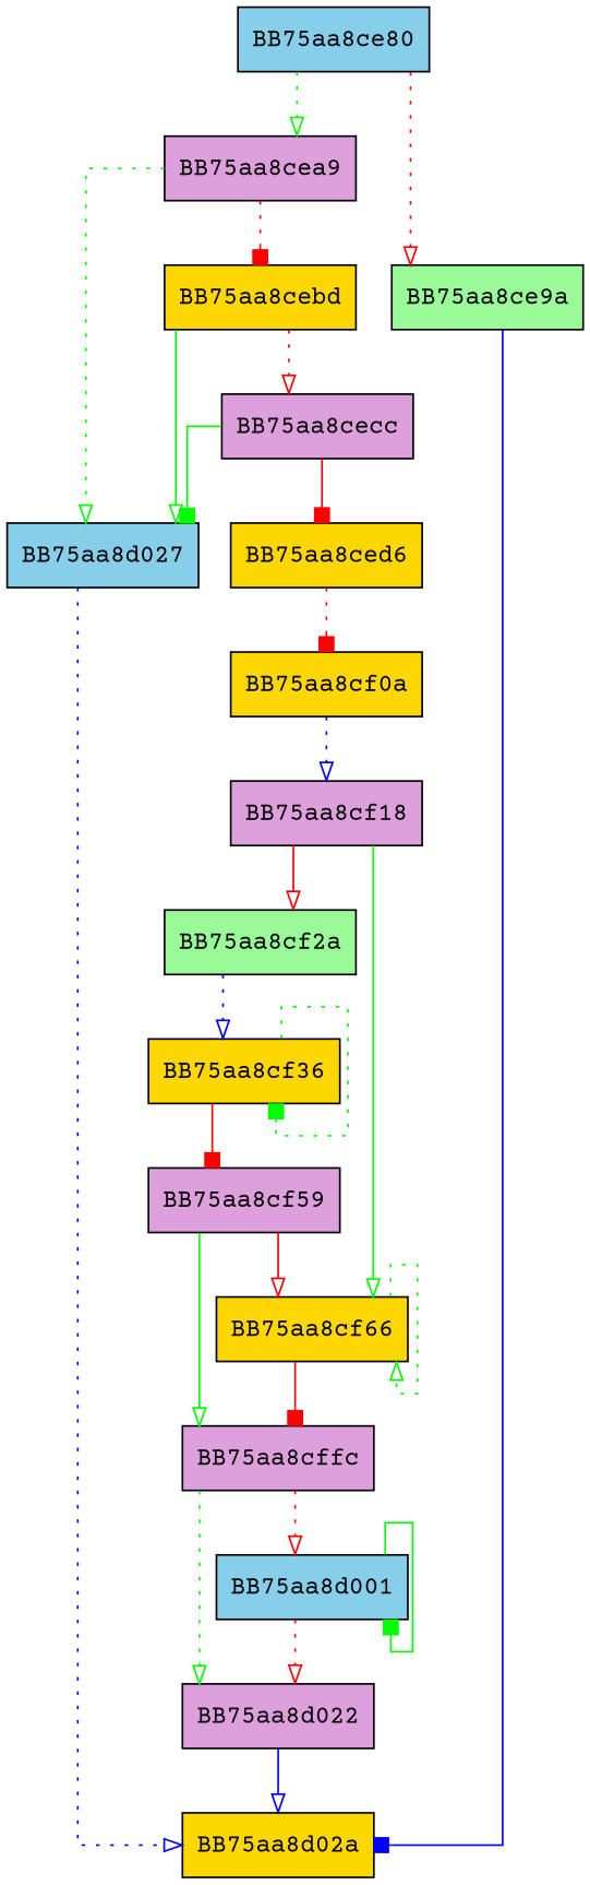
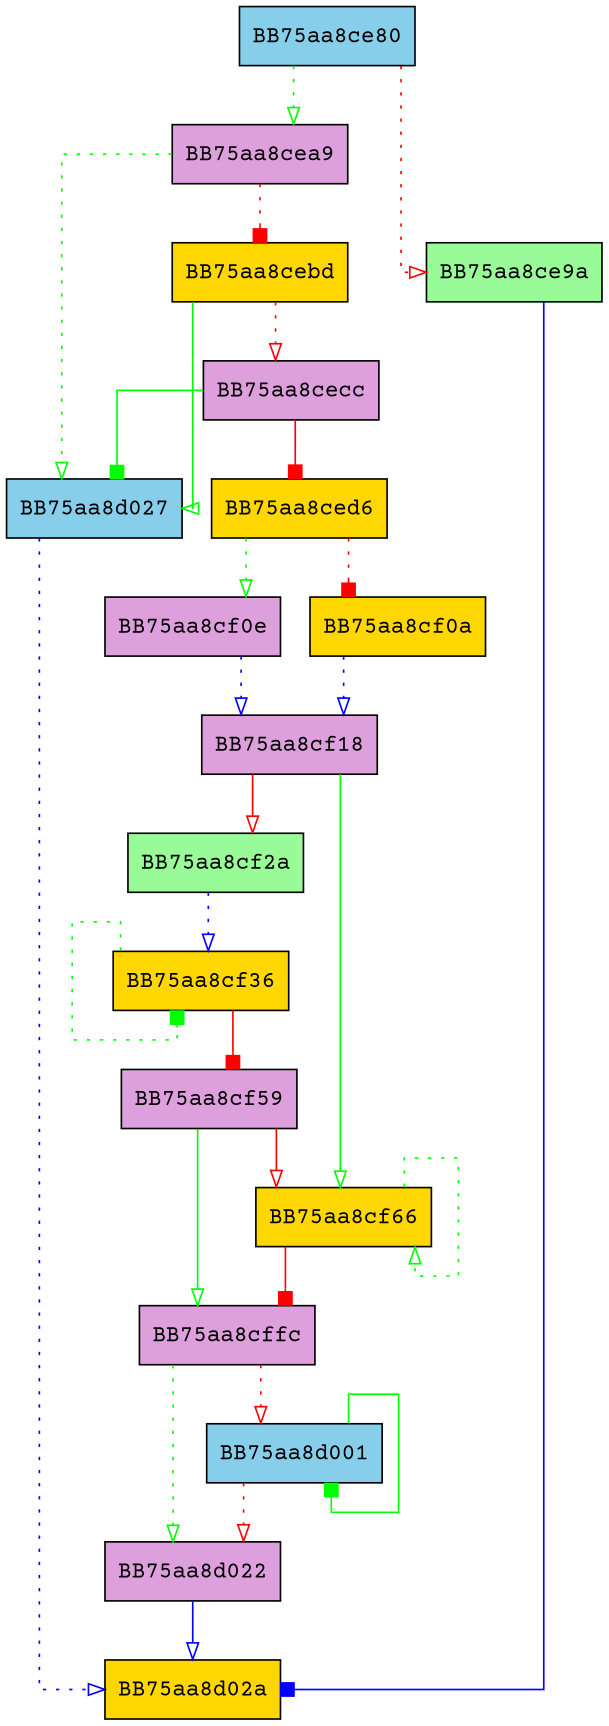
  digraph {
    fontname="Courier Prime"
    splines=ortho
    node [fillcolor=plum fontname="Courier Prime" shape=box style=filled]
    edge [arrowhead=onormal color=green fontname="Courier Prime" style=dotted]
    BB75aa8ce80 [fillcolor=skyblue]
    BB75aa8cea9
    BB75aa8ce9a [fillcolor=palegreen]
    BB75aa8d027 [fillcolor=skyblue]
    BB75aa8cebd [fillcolor=gold]
    BB75aa8d02a [fillcolor=gold]
    BB75aa8cecc
    BB75aa8ced6 [fillcolor=gold]
+   BB75aa8cf0e
    BB75aa8cf0a [fillcolor=gold]
    BB75aa8cf18
    BB75aa8cf2a [fillcolor=palegreen]
    BB75aa8cf66 [fillcolor=gold]
    BB75aa8cf59
    BB75aa8cffc
    BB75aa8cf36 [fillcolor=gold]
    BB75aa8d022
    BB75aa8d001 [fillcolor=skyblue]
    BB75aa8ce80 -> BB75aa8cea9
    BB75aa8ce80 -> BB75aa8ce9a [color=red]
    BB75aa8cea9 -> BB75aa8d027
    BB75aa8cea9 -> BB75aa8cebd [arrowhead=box color=red]
    BB75aa8ce9a -> BB75aa8d02a [arrowhead=box color=blue style=solid]
    BB75aa8d027 -> BB75aa8d02a [color=blue]
    BB75aa8cebd -> BB75aa8d027 [style=solid]
    BB75aa8cebd -> BB75aa8cecc [color=red]
    BB75aa8cecc -> BB75aa8d027 [arrowhead=box style=solid]
    BB75aa8cecc -> BB75aa8ced6 [arrowhead=box color=red style=solid]
+   BB75aa8ced6 -> BB75aa8cf0e
    BB75aa8ced6 -> BB75aa8cf0a [arrowhead=box color=red]
+   BB75aa8cf0e -> BB75aa8cf18 [color=blue]
    BB75aa8cf0a -> BB75aa8cf18 [color=blue]
    BB75aa8cf18 -> BB75aa8cf2a [color=red style=solid]
    BB75aa8cf18 -> BB75aa8cf66 [style=solid]
    BB75aa8cf2a -> BB75aa8cf36 [color=blue]
    BB75aa8cf66 -> BB75aa8cf66
    BB75aa8cf66 -> BB75aa8cffc [arrowhead=box color=red style=solid]
    BB75aa8cf59 -> BB75aa8cf66 [color=red style=solid]
    BB75aa8cf59 -> BB75aa8cffc [style=solid]
    BB75aa8cffc -> BB75aa8d022
    BB75aa8cffc -> BB75aa8d001 [color=red]
    BB75aa8cf36 -> BB75aa8cf59 [arrowhead=box color=red style=solid]
    BB75aa8cf36 -> BB75aa8cf36 [arrowhead=box]
    BB75aa8d022 -> BB75aa8d02a [color=blue style=solid]
    BB75aa8d001 -> BB75aa8d022 [color=red]
    BB75aa8d001 -> BB75aa8d001 [arrowhead=box style=solid]
  }
